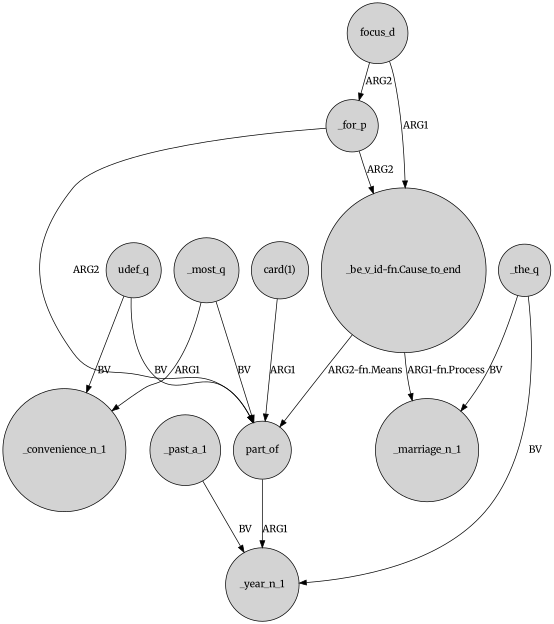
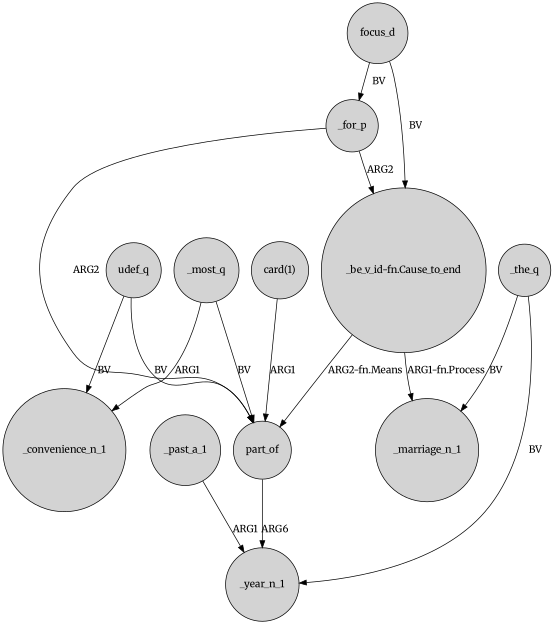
  digraph {
    fontname=Merriweather
    node [fontname=Merriweather shape=circle style=filled]
    edge [fontname=Merriweather]
    _most_q
    part_of
    _convenience_n_1
    _year_n_1
    focus_d
    "_be_v_id-fn.Cause_to_end"
    _for_p
    _marriage_n_1
    _past_a_1
    _the_q
    "card(1)"
    udef_q
    _most_q -> part_of [label=BV]
    _most_q -> _convenience_n_1 [label=ARG1]
-   part_of -> _year_n_1 [label=ARG1]
-   focus_d -> "_be_v_id-fn.Cause_to_end" [label=ARG1]
-   focus_d -> _for_p [label=ARG2]
+   part_of -> _year_n_1 [label=ARG6]
+   focus_d -> "_be_v_id-fn.Cause_to_end" [label=BV]
+   focus_d -> _for_p [label=BV]
    "_be_v_id-fn.Cause_to_end" -> part_of [label="ARG2-fn.Means"]
    "_be_v_id-fn.Cause_to_end" -> _marriage_n_1 [label="ARG1-fn.Process"]
    _for_p -> part_of [label=ARG2]
    _for_p -> "_be_v_id-fn.Cause_to_end" [label=ARG2]
-   _past_a_1 -> _year_n_1 [label=BV]
+   _past_a_1 -> _year_n_1 [label=ARG1]
    _the_q -> _year_n_1 [label=BV]
    _the_q -> _marriage_n_1 [label=BV]
    "card(1)" -> part_of [label=ARG1]
    udef_q -> part_of [label=BV]
    udef_q -> _convenience_n_1 [label=BV]
  }
